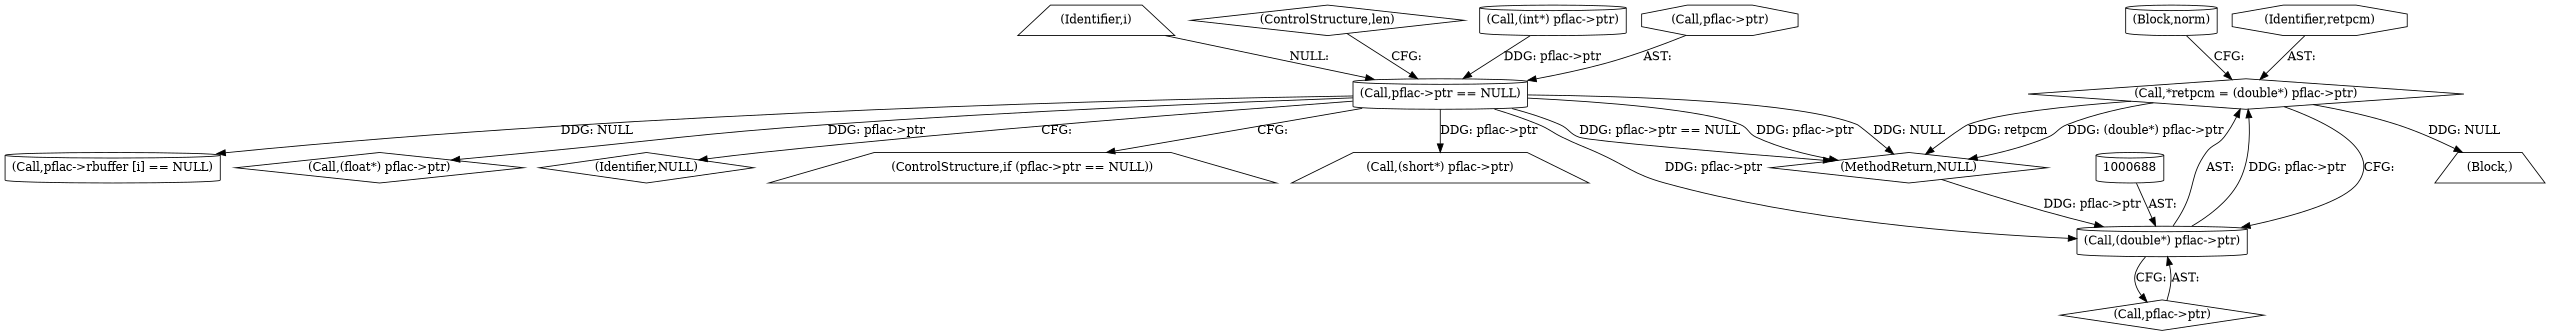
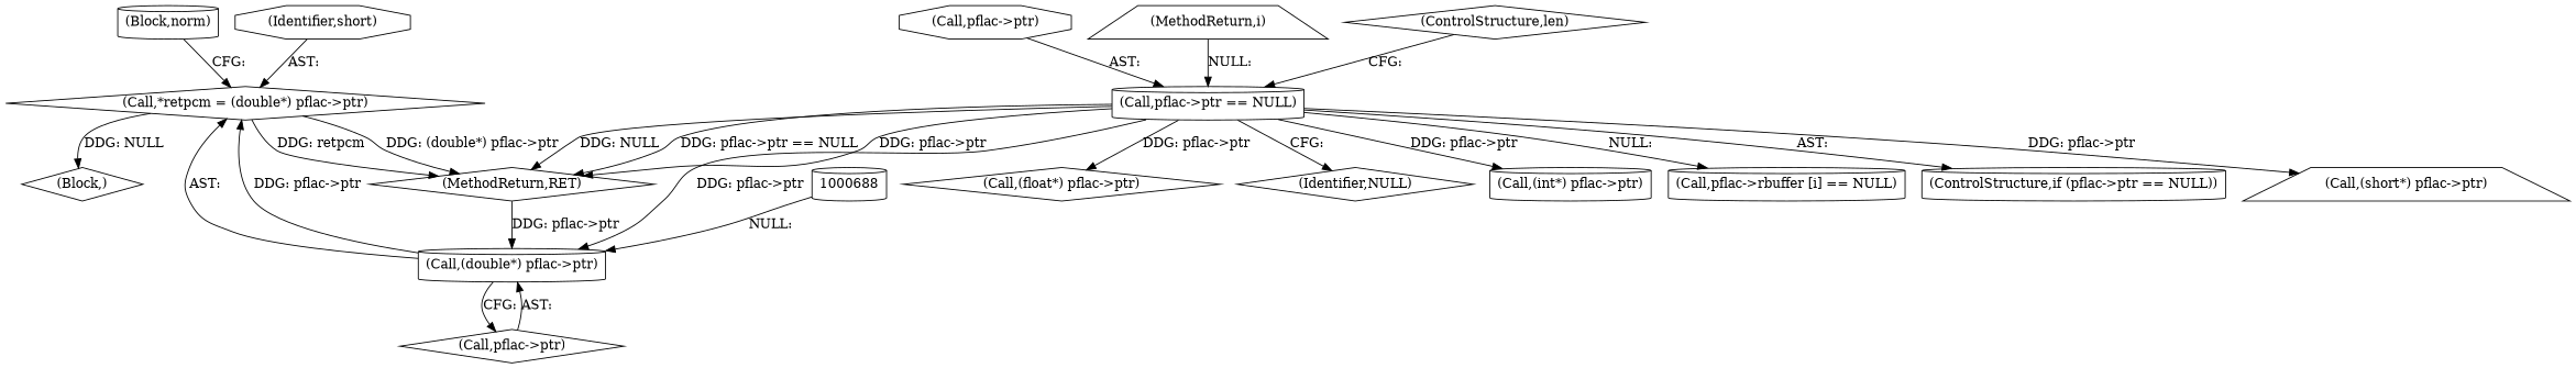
  digraph {
    node [shape=diamond]
    n1 [label="(Call,*retpcm = (double*) pflac->ptr)"]
    n2 [label="(Call,(double*) pflac->ptr)" shape=cylinder]
-   n3 [label="(Block,)" shape=trapezium]
-   n4 [label="(MethodReturn,NULL)"]
+   n3 [label="(Block,)"]
+   n4 [label="(MethodReturn,RET)"]
    n5 [label="(Call,pflac->ptr)"]
    n6 [label="(Call,pflac->ptr == NULL)" shape=cylinder]
    n7 [label="(Call,(float*) pflac->ptr)"]
    n8 [label="(Identifier,NULL)"]
    n9 [label="(Call,(int*) pflac->ptr)" shape=cylinder]
    n10 [label="(Call,pflac->rbuffer [i] == NULL)" shape=cylinder]
-   n11 [label="(ControlStructure,if (pflac->ptr == NULL))" shape=trapezium]
+   n11 [label="(ControlStructure,if (pflac->ptr == NULL))" shape=cylinder]
    n12 [label="(Call,(short*) pflac->ptr)" shape=trapezium]
    n13 [label="(Call,pflac->ptr)" shape=octagon]
-   n14 [label="(Identifier,i)" shape=trapezium]
+   n14 [label="(MethodReturn,i)" shape=trapezium]
    n15 [label="(Block,norm)" shape=cylinder]
    n16 [label="(ControlStructure,len)"]
-   n17 [label="(Identifier,retpcm)" shape=octagon]
+   n17 [label="(Identifier,short)" shape=octagon]
    n18 [label=1000688 shape=cylinder]
-   n1 -> n2 [label="CFG: "]
    n1 -> n3 [label="DDG: NULL"]
    n1 -> n4 [label="DDG: retpcm"]
    n1 -> n4 [label="DDG: (double*) pflac->ptr"]
    n2 -> n1 [label="AST: "]
    n2 -> n1 [label="DDG: pflac->ptr"]
    n2 -> n5 [label="CFG: "]
    n4 -> n2 [label="DDG: pflac->ptr"]
    n5 -> n2 [label="AST: "]
    n6 -> n2 [label="DDG: pflac->ptr"]
    n6 -> n4 [label="DDG: NULL"]
    n6 -> n4 [label="DDG: pflac->ptr == NULL"]
    n6 -> n4 [label="DDG: pflac->ptr"]
    n6 -> n7 [label="DDG: pflac->ptr"]
    n6 -> n8 [label="CFG: "]
-   n9 -> n6 [label="DDG: pflac->ptr"]
-   n6 -> n10 [label="DDG: NULL"]
-   n6 -> n11 [label="CFG: "]
+   n6 -> n9 [label="DDG: pflac->ptr"]
+   n6 -> n10 [label="NULL: "]
+   n6 -> n11 [label="AST: "]
    n6 -> n12 [label="DDG: pflac->ptr"]
    n13 -> n6 [label="AST: "]
    n14 -> n6 [label="NULL: "]
    n15 -> n1 [label="CFG: "]
    n16 -> n6 [label="CFG: "]
    n17 -> n1 [label="AST: "]
-   n18 -> n2 [label="AST: "]
+   n18 -> n2 [label="NULL: "]
  }
